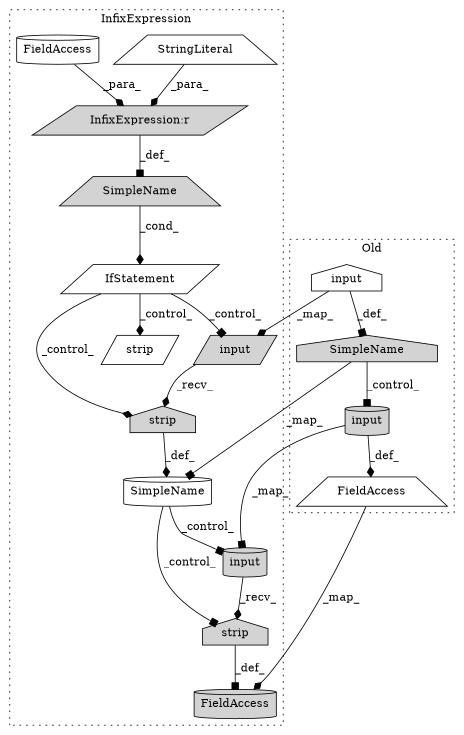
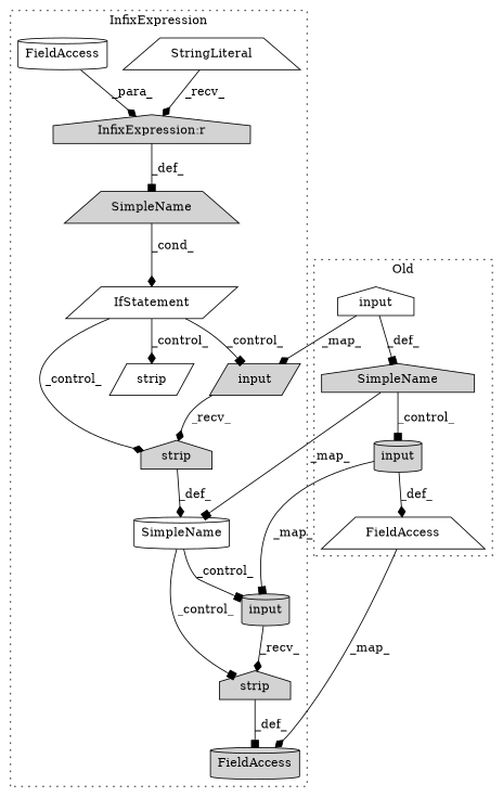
  digraph {
    node [a=32 fillcolor=lightgrey l="6,1" shape=cylinder style=filled]
    edge [arrowhead=diamond]
    n1 [label=input s="2128,2149"]
    n2 [a=42 l=1 label=SimpleName s=1980 shape=house]
    n3 [fillcolor=white label=input s="1564,1595" shape=house]
    n4 [a=22 fillcolor=white l=6 label=FieldAccess s=2115 shape=trapezium]
    n5 [label=input s="2240,2261"]
    n6 [l=7 label=strip s=2263 shape=house]
    n7 [a=42 label=SimpleName shape=trapezium l=""]
-   n8 [a=27 l=4 label="InfixExpression:r" s=1522 shape=parallelogram]
+   n8 [a=27 l=4 label="InfixExpression:r" s=1522 shape=house]
    n9 [a=45 fillcolor=white l=10 label=StringLiteral s=1526 shape=trapezium]
    n10 [a=22 fillcolor=white l=8 label=FieldAccess s=1514]
    n11 [a=25 fillcolor=white l="4,2" label=IfStatement s="1510,1536" shape=parallelogram]
    n12 [fillcolor=white l=7 label=strip s=2367 shape=parallelogram]
    n13 [a=42 fillcolor=white l=1 label=SimpleName s=2068]
    n14 [label=input s="1610,1641" shape=parallelogram]
    n15 [l=7 label=strip s=1643 shape=house]
    n16 [a=22 l=6 label=FieldAccess s=2227]
    subgraph cluster_1 {
      label=Old
      style=dotted
      n1
      n2
      n3
      n4
    }
    subgraph cluster_2 {
      label=InfixExpression
      style=dotted
      n5
      n6
      n7
      n8
      n9
      n10
      n11
      n12
      n13
      n14
      n15
      n16
    }
    n1 -> n4 [label=_def_]
    n1 -> n5 [arrowhead=box label=_map_]
    n2 -> n1 [arrowhead=box label=_control_]
    n2 -> n13 [arrowhead=box label=_map_]
    n3 -> n2 [arrowhead=box label=_def_]
    n3 -> n14 [label=_map_]
    n4 -> n16 [label=_map_]
    n5 -> n6 [label=_recv_]
    n6 -> n16 [arrowhead=box label=_def_]
    n7 -> n11 [label=_cond_]
    n8 -> n7 [arrowhead=box label=_def_]
-   n9 -> n8 [label=_para_]
+   n9 -> n8 [label=_recv_]
    n10 -> n8 [label=_para_]
    n11 -> n12 [label=_control_]
    n11 -> n14 [arrowhead=box label=_control_]
    n11 -> n15 [label=_control_]
    n13 -> n5 [arrowhead=box label=_control_]
    n13 -> n6 [arrowhead=box label=_control_]
    n14 -> n15 [label=_recv_]
    n15 -> n13 [label=_def_]
  }
